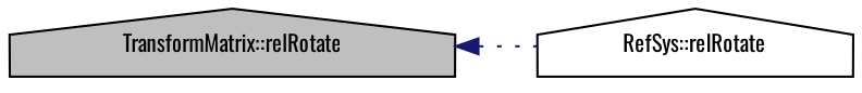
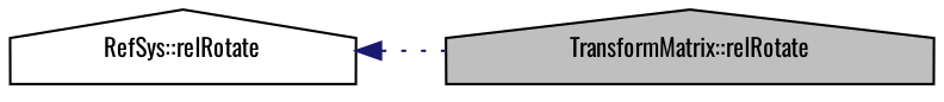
  digraph {
    rankdir=LR
    fontname=Oswald
    node [color=black fontname=Oswald fontsize=10 shape=house style=filled]
    n1 [fillcolor=grey75 fontcolor=black height=0.2 label="TransformMatrix::relRotate" width=0.4]
    n2 [fillcolor=white height=0.2 label="RefSys::relRotate" width=0.4]
-   n1 -> n2 [color=midnightblue dir=back fontname=Oswald fontsize=10 labelfontname=Helvetica labelfontsize=10 style=dotted]
+   n2 -> n1 [color=midnightblue dir=back fontname=Oswald fontsize=10 labelfontname=Helvetica labelfontsize=10 style=dotted]
  }
